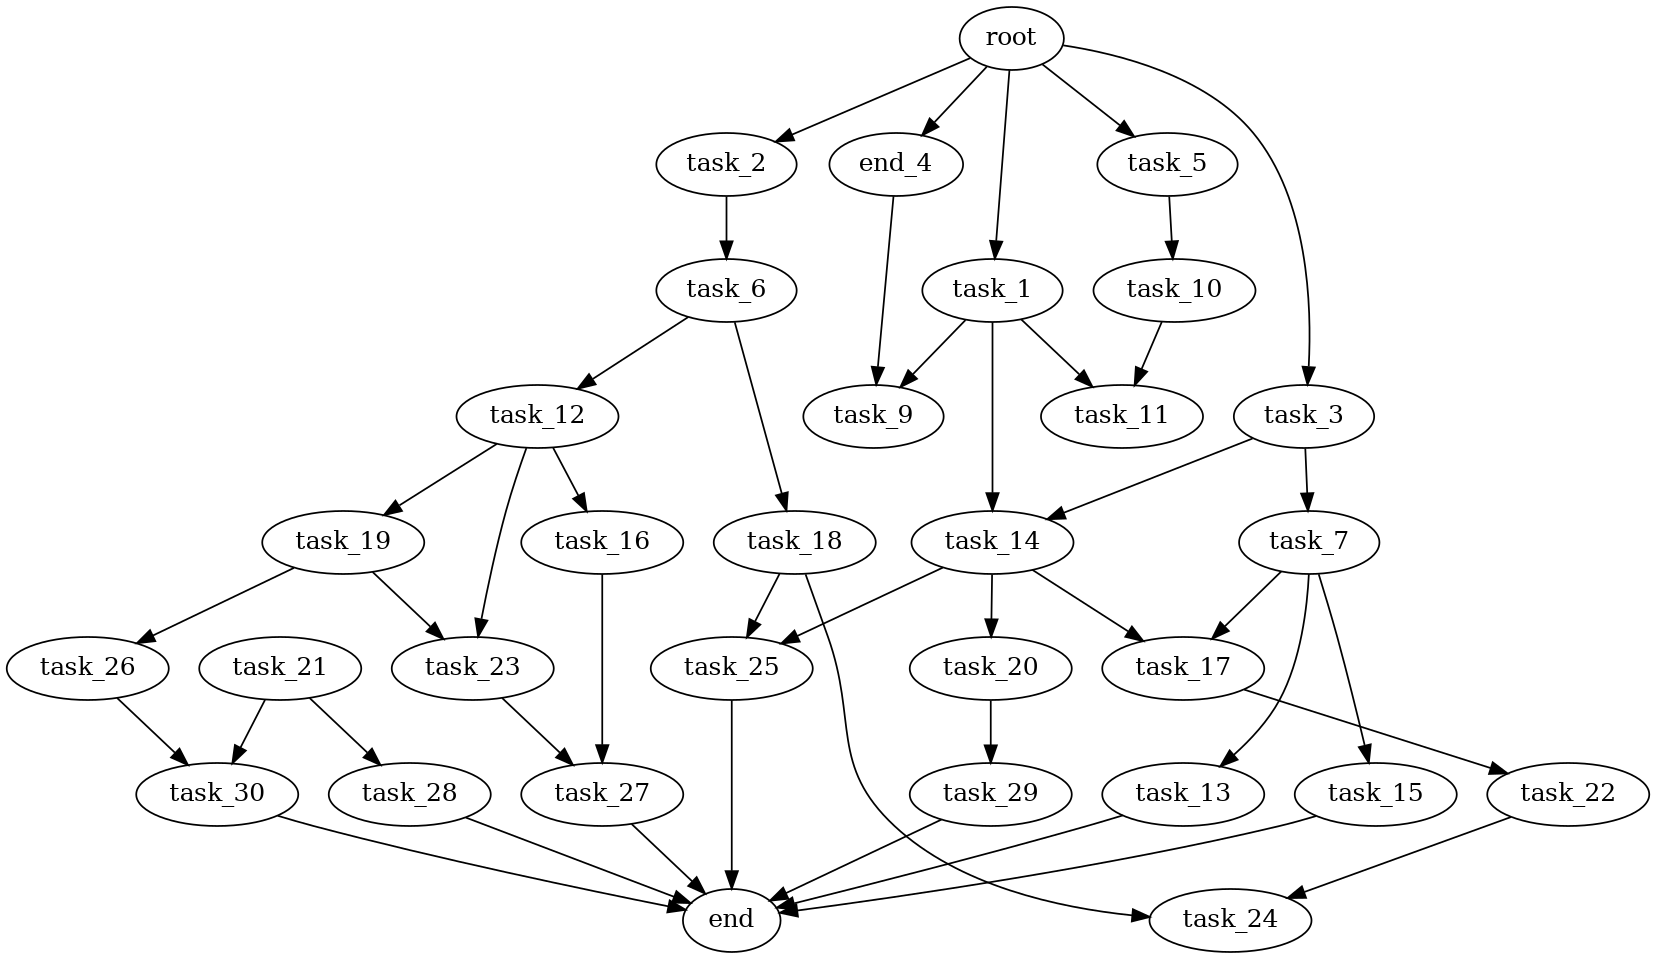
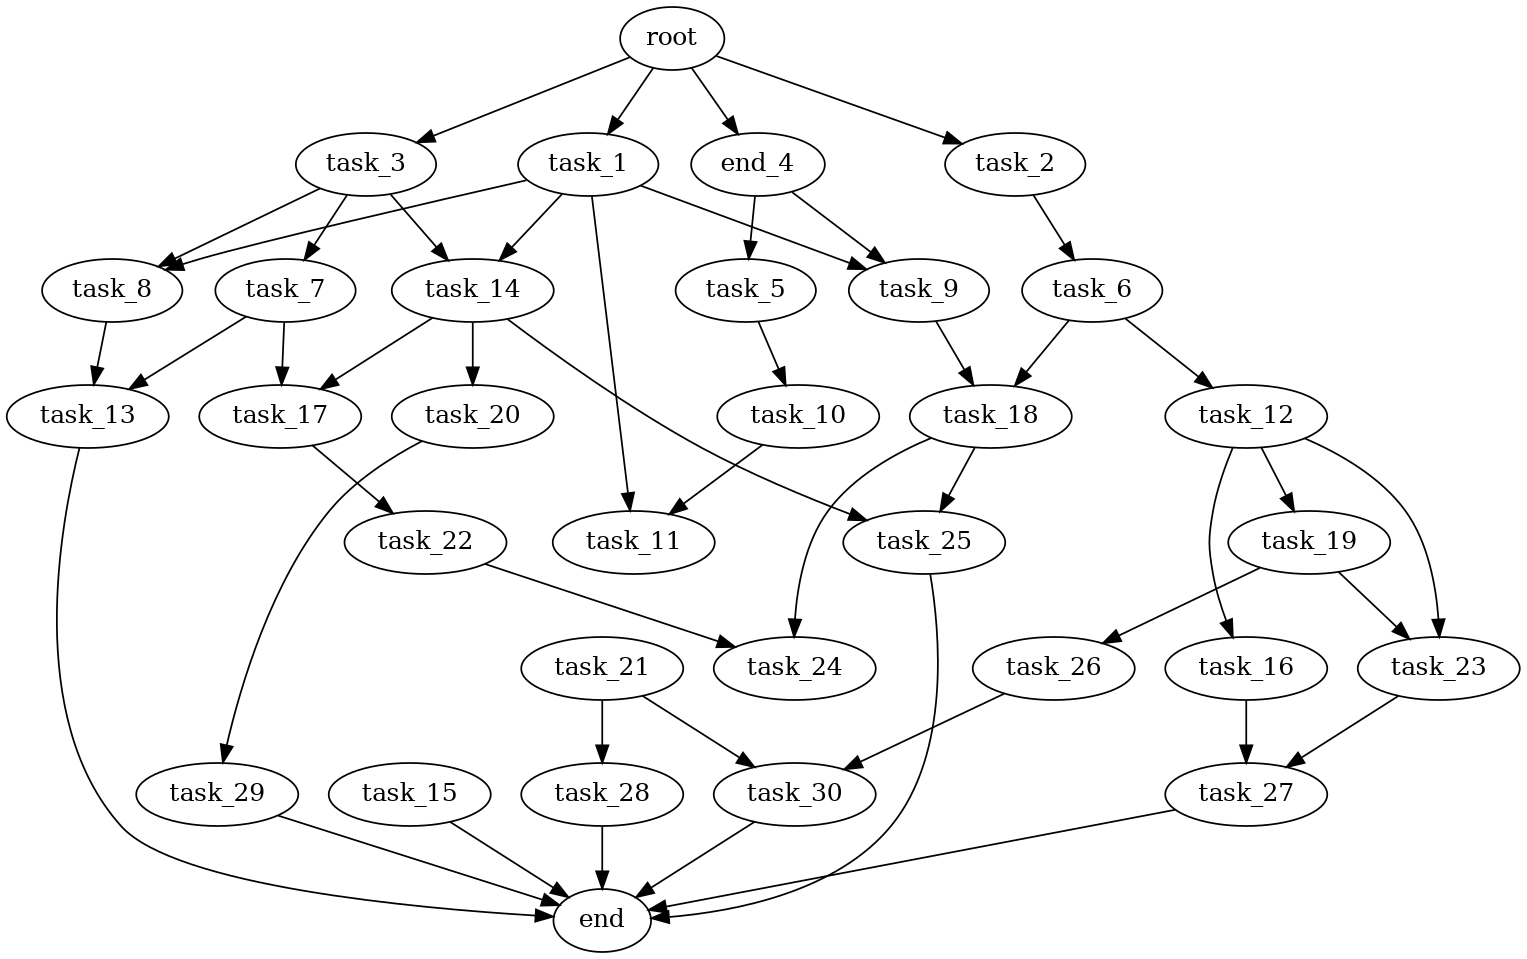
  digraph {
    root
    task_1
    task_2
    task_3
    n5 [label=end_4]
    task_5
+   task_8
    task_9
    task_11
    task_14
    task_6
    task_7
    task_10
    task_13
    task_18
    task_17
    task_20
    task_25
    task_12
    task_15
    task_16
    task_19
    task_23
    task_24
    end
    task_22
    task_21
    task_28
    task_30
    task_27
    task_26
    task_29
    root -> task_1
    root -> task_2
    root -> task_3
    root -> n5
-   root -> task_5
+   n5 -> task_5
+   task_1 -> task_8
    task_1 -> task_9
    task_1 -> task_11
    task_1 -> task_14
    task_2 -> task_6
+   task_3 -> task_8
    task_3 -> task_14
    task_3 -> task_7
    n5 -> task_9
    task_5 -> task_10
+   task_8 -> task_13
+   task_9 -> task_18
    task_14 -> task_17
    task_14 -> task_20
    task_14 -> task_25
    task_6 -> task_18
    task_6 -> task_12
    task_7 -> task_13
    task_7 -> task_17
-   task_7 -> task_15
    task_10 -> task_11
    task_13 -> end
    task_18 -> task_25
    task_18 -> task_24
    task_17 -> task_22
    task_20 -> task_29
    task_25 -> end
    task_12 -> task_16
    task_12 -> task_19
    task_12 -> task_23
    task_15 -> end
    task_16 -> task_27
    task_19 -> task_23
    task_19 -> task_26
    task_23 -> task_27
    task_22 -> task_24
    task_21 -> task_28
    task_21 -> task_30
    task_28 -> end
    task_30 -> end
    task_27 -> end
    task_26 -> task_30
    task_29 -> end
  }
